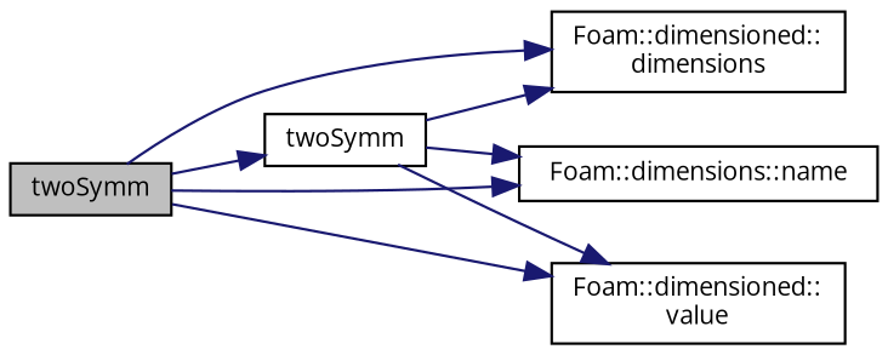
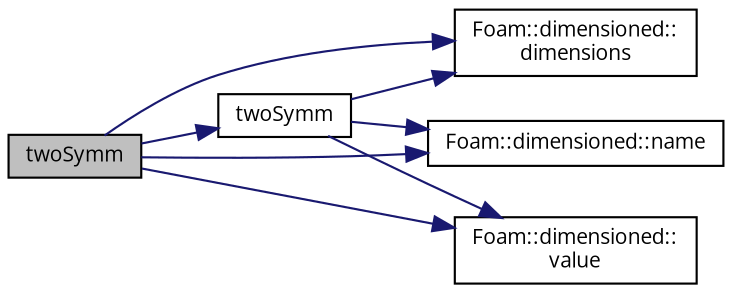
  digraph {
    rankdir=LR
    fontname="Open Sans"
    node [color=black fontname="Open Sans" fontsize=10 shape=record]
    edge [color=midnightblue fontname="Open Sans" fontsize=10 labelfontname=Helvetica labelfontsize=10 style=solid]
    n1 [fillcolor=grey75 fontcolor=black height=0.2 label=twoSymm style=filled width=0.4]
    n2 [height=0.2 label="Foam::dimensioned::\ldimensions" width=0.4]
-   n3 [height=0.2 label="Foam::dimensions::name" width=0.4]
+   n3 [height=0.2 label="Foam::dimensioned::name" width=0.4]
    n4 [height=0.2 label=twoSymm width=0.4]
    n5 [height=0.2 label="Foam::dimensioned::\lvalue" width=0.4]
    n1 -> n2
    n1 -> n3
    n1 -> n4
    n1 -> n5
    n4 -> n2
    n4 -> n3
    n4 -> n5
  }
